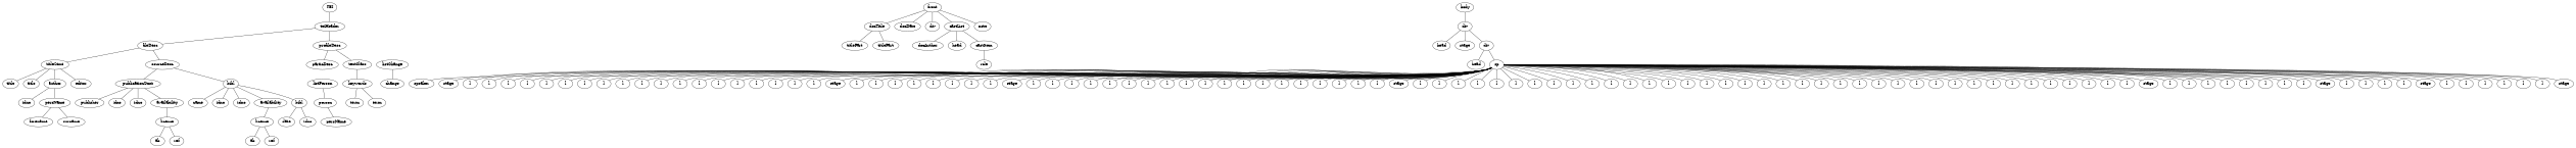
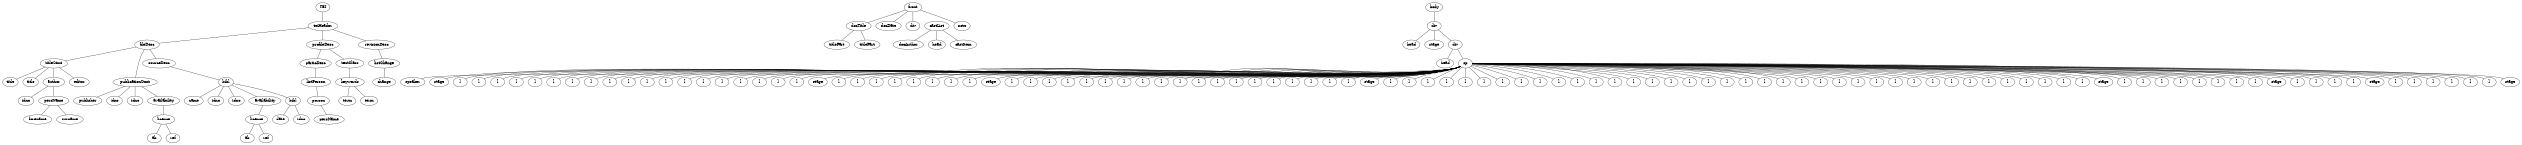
  graph {
    n1 [label=TEI]
    n2 [label=teiHeader]
    n3 [label=fileDesc]
    n4 [label=profileDesc]
+   n5 [label=revisionDesc]
    n6 [label=titleStmt]
    n7 [label=publicationStmt]
    n8 [label=sourceDesc]
    n9 [label=particDesc]
    n10 [label=textClass]
    n11 [label=listChange]
    n12 [label=title]
    n13 [label=title]
    n14 [label=author]
    n15 [label=editor]
    n16 [label=publisher]
    n17 [label=idno]
    n18 [label=idno]
    n19 [label=availability]
    n20 [label=bibl]
    n21 [label=idno]
    n22 [label=persName]
    n23 [label=forename]
    n24 [label=surname]
    n25 [label=licence]
    n26 [label=ab]
    n27 [label=ref]
    n28 [label=name]
    n29 [label=idno]
    n30 [label=idno]
    n31 [label=availability]
    n32 [label=bibl]
    n33 [label=licence]
    n34 [label=date]
    n35 [label=idno]
    n36 [label=ab]
    n37 [label=ref]
    n38 [label=listPerson]
    n39 [label=keywords]
    n40 [label=person]
    n41 [label=persName]
    n42 [label=term]
    n43 [label=term]
    n44 [label=change]
    n45 [label=front]
    n46 [label=docTitle]
    n47 [label=docDate]
    n48 [label=div]
    n49 [label=castList]
    n50 [label=note]
    n51 [label=body]
    n52 [label=div]
    n53 [label=titlePart]
    n54 [label=titlePart]
    n55 [label=docAuthor]
    n56 [label=head]
    n57 [label=castItem]
-   n58 [label=role]
    n59 [label=head]
    n60 [label=stage]
    n61 [label=div]
    n62 [label=head]
    n63 [label=sp]
    n64 [label=speaker]
    n65 [label=stage]
    n66 [label=l]
    n67 [label=l]
    n68 [label=l]
    n69 [label=l]
    n70 [label=l]
    n71 [label=l]
    n72 [label=l]
    n73 [label=l]
    n74 [label=l]
    n75 [label=l]
    n76 [label=l]
    n77 [label=l]
    n78 [label=l]
    n79 [label=l]
    n80 [label=l]
    n81 [label=l]
    n82 [label=l]
    n83 [label=l]
    n84 [label=l]
    n85 [label=stage]
    n86 [label=l]
    n87 [label=l]
    n88 [label=l]
    n89 [label=l]
    n90 [label=l]
    n91 [label=l]
    n92 [label=l]
    n93 [label=l]
    n94 [label=stage]
    n95 [label=l]
    n96 [label=l]
    n97 [label=l]
    n98 [label=l]
    n99 [label=l]
    n100 [label=l]
    n101 [label=l]
    n102 [label=l]
    n103 [label=l]
    n104 [label=l]
    n105 [label=l]
    n106 [label=l]
    n107 [label=l]
    n108 [label=l]
    n109 [label=l]
    n110 [label=l]
    n111 [label=l]
    n112 [label=l]
    n113 [label=l]
    n114 [label=stage]
    n115 [label=l]
    n116 [label=l]
    n117 [label=l]
    n118 [label=l]
    n119 [label=l]
    n120 [label=l]
    n121 [label=l]
    n122 [label=l]
    n123 [label=l]
    n124 [label=l]
    n125 [label=l]
    n126 [label=l]
    n127 [label=l]
    n128 [label=l]
    n129 [label=l]
    n130 [label=l]
    n131 [label=l]
    n132 [label=l]
    n133 [label=l]
    n134 [label=l]
    n135 [label=l]
    n136 [label=l]
    n137 [label=l]
    n138 [label=l]
    n139 [label=l]
    n140 [label=l]
    n141 [label=l]
    n142 [label=l]
    n143 [label=l]
    n144 [label=l]
    n145 [label=l]
    n146 [label=l]
    n147 [label=l]
    n148 [label=l]
    n149 [label=l]
    n150 [label=l]
    n151 [label=l]
    n152 [label=l]
    n153 [label=stage]
    n154 [label=l]
    n155 [label=l]
    n156 [label=l]
    n157 [label=l]
    n158 [label=l]
    n159 [label=l]
    n160 [label=l]
    n161 [label=l]
    n162 [label=stage]
    n163 [label=l]
    n164 [label=l]
    n165 [label=l]
    n166 [label=l]
    n167 [label=stage]
    n168 [label=l]
    n169 [label=l]
    n170 [label=l]
    n171 [label=l]
    n172 [label=l]
    n173 [label=l]
    n174 [label=stage]
    n1 -- n2
    n2 -- n3
    n2 -- n4
+   n2 -- n5
    n3 -- n6
-   n8 -- n7
+   n3 -- n7
    n3 -- n8
    n4 -- n9
    n4 -- n10
+   n5 -- n11
    n6 -- n12
    n6 -- n13
    n6 -- n14
    n6 -- n15
    n7 -- n16
    n7 -- n17
    n7 -- n18
    n7 -- n19
    n8 -- n20
+   n9 -- n38
    n10 -- n39
    n11 -- n44
    n14 -- n21
    n14 -- n22
    n19 -- n25
    n20 -- n28
    n20 -- n29
    n20 -- n30
    n20 -- n31
    n20 -- n32
    n22 -- n23
    n22 -- n24
    n25 -- n26
    n25 -- n27
    n31 -- n33
    n32 -- n34
    n32 -- n35
    n33 -- n36
    n33 -- n37
    n38 -- n40
    n39 -- n42
    n39 -- n43
    n40 -- n41
    n45 -- n46
    n45 -- n47
    n45 -- n48
-   n45 -- n49
    n45 -- n50
    n46 -- n53
    n46 -- n54
    n49 -- n55
    n49 -- n56
    n49 -- n57
    n51 -- n52
    n52 -- n59
    n52 -- n60
    n52 -- n61
-   n57 -- n58
    n61 -- n62
    n61 -- n63
    n63 -- n64
    n63 -- n65
    n63 -- n66
    n63 -- n67
    n63 -- n68
    n63 -- n69
    n63 -- n70
    n63 -- n71
    n63 -- n72
    n63 -- n73
    n63 -- n74
    n63 -- n75
    n63 -- n76
    n63 -- n77
    n63 -- n78
    n63 -- n79
    n63 -- n80
    n63 -- n81
    n63 -- n82
    n63 -- n83
    n63 -- n84
    n63 -- n85
    n63 -- n86
    n63 -- n87
    n63 -- n88
    n63 -- n89
    n63 -- n90
    n63 -- n91
    n63 -- n92
    n63 -- n93
    n63 -- n94
    n63 -- n95
    n63 -- n96
    n63 -- n97
    n63 -- n98
    n63 -- n99
    n63 -- n100
    n63 -- n101
    n63 -- n102
    n63 -- n103
    n63 -- n104
    n63 -- n105
    n63 -- n106
    n63 -- n107
    n63 -- n108
    n63 -- n109
    n63 -- n110
    n63 -- n111
    n63 -- n112
    n63 -- n113
    n63 -- n114
    n63 -- n115
    n63 -- n116
    n63 -- n117
    n63 -- n118
    n63 -- n119
    n63 -- n120
    n63 -- n121
    n63 -- n122
    n63 -- n123
    n63 -- n124
    n63 -- n125
    n63 -- n126
    n63 -- n127
    n63 -- n128
    n63 -- n129
    n63 -- n130
    n63 -- n131
    n63 -- n132
    n63 -- n133
    n63 -- n134
    n63 -- n135
    n63 -- n136
    n63 -- n137
    n63 -- n138
    n63 -- n139
    n63 -- n140
    n63 -- n141
    n63 -- n142
    n63 -- n143
    n63 -- n144
    n63 -- n145
    n63 -- n146
    n63 -- n147
    n63 -- n148
    n63 -- n149
    n63 -- n150
    n63 -- n151
    n63 -- n152
    n63 -- n153
    n63 -- n154
    n63 -- n155
    n63 -- n156
    n63 -- n157
    n63 -- n158
    n63 -- n159
    n63 -- n160
    n63 -- n161
    n63 -- n162
    n63 -- n163
    n63 -- n164
    n63 -- n165
    n63 -- n166
    n63 -- n167
    n63 -- n168
    n63 -- n169
    n63 -- n170
    n63 -- n171
    n63 -- n172
    n63 -- n173
    n63 -- n174
  }
